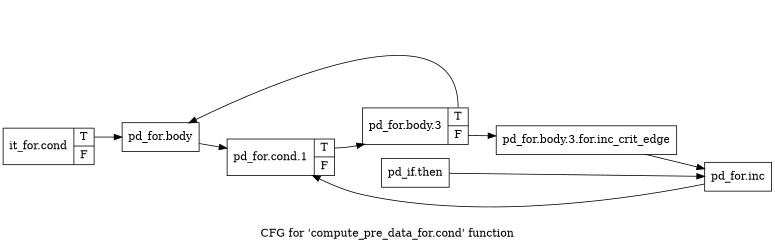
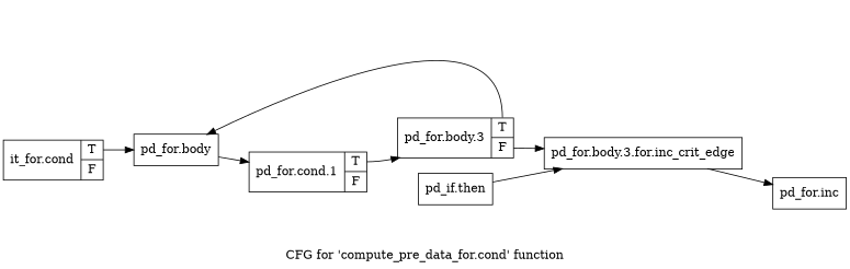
  digraph {
    label="CFG for 'compute_pre_data_for.cond' function"
    rankdir=LR
    node [shape=record]
    n1 [label="{it_for.cond|{<s0>T|<s1>F}}"]
    n2 [label="{pd_for.body}"]
    n3 [label="{pd_for.cond.1|{<s0>T|<s1>F}}"]
    n4 [label="{pd_for.body.3|{<s0>T|<s1>F}}"]
    n5 [label="{pd_for.body.3.for.inc_crit_edge}"]
    n6 [label="{pd_if.then}"]
    n7 [label="{pd_for.inc}"]
    n1 -> n2 [tailport=s0]
    n2 -> n3
    n3 -> n4 [tailport=s0]
    n4 -> n2 [tailport=s0]
    n4 -> n5 [tailport=s1]
    n5 -> n7
-   n6 -> n7
-   n7 -> n3
+   n6 -> n5
  }
